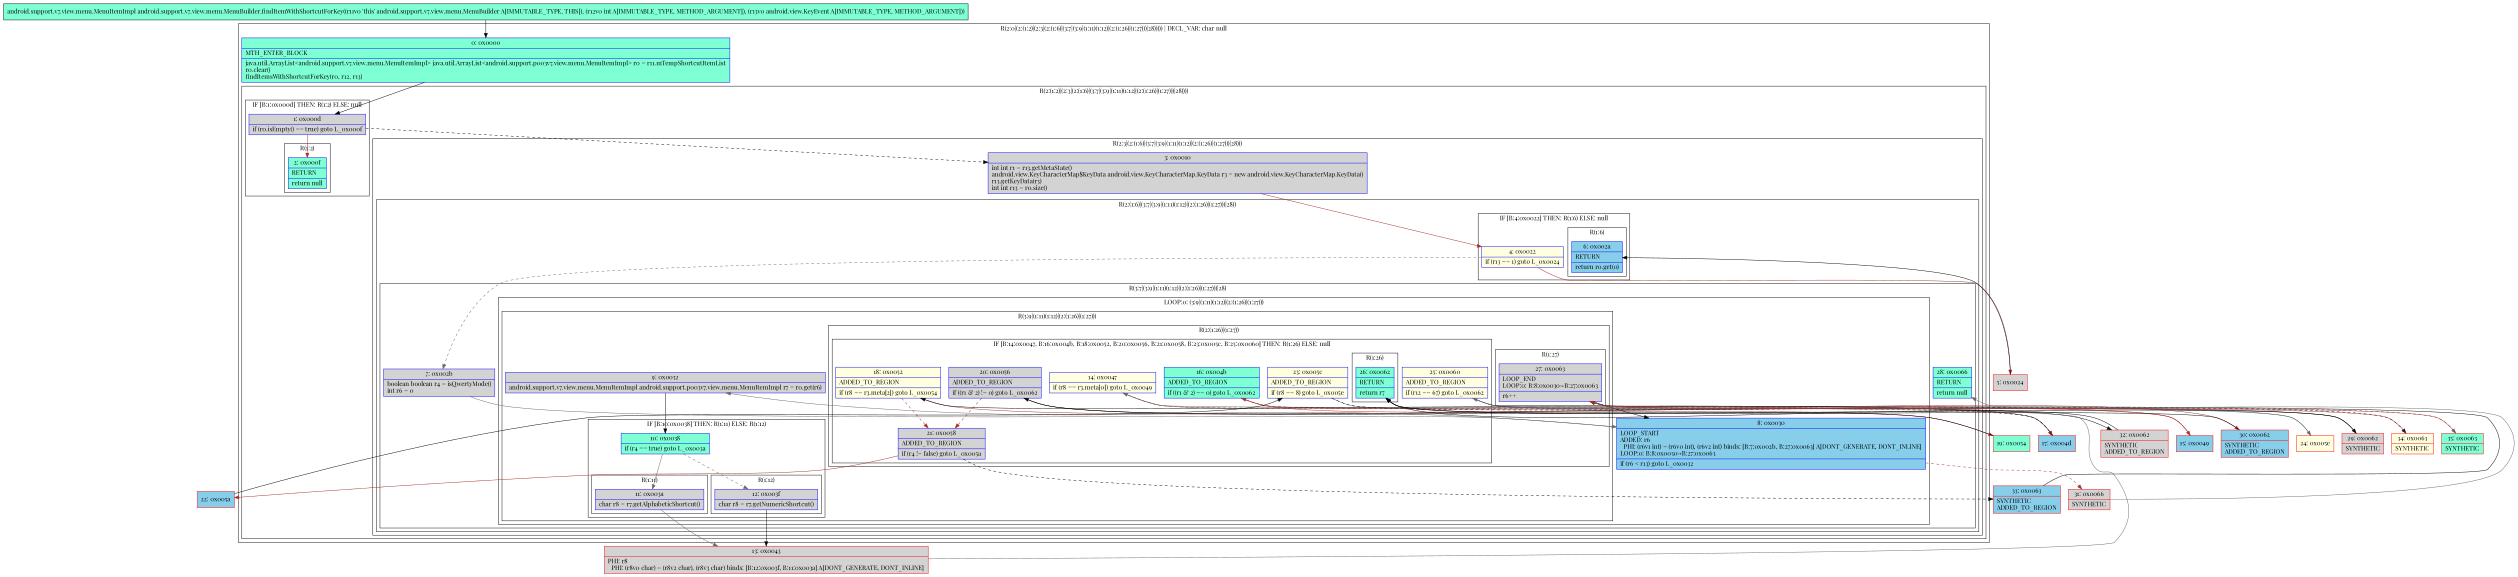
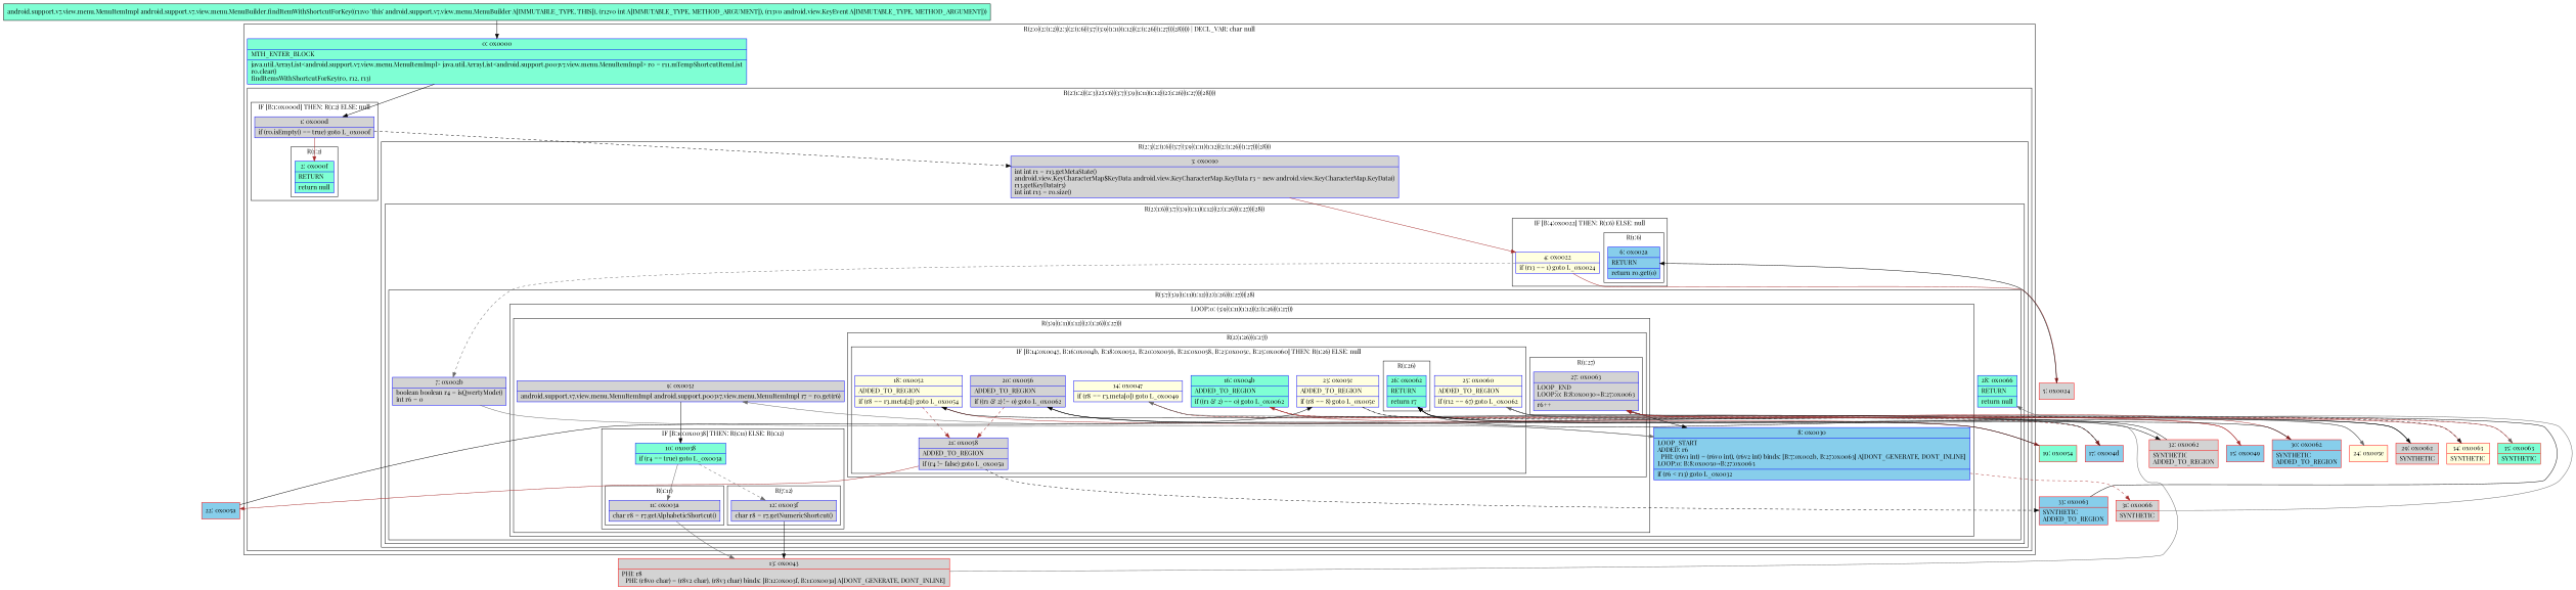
  digraph {
    fontname="Playfair Display"
    node [color=blue fillcolor=lightgrey fontname="Playfair Display" shape=record style=filled]
    edge [color=black fontname="Playfair Display"]
    n1 [fillcolor=aquamarine label="{2\:\ 0x000f|RETURN\l|return null\l}"]
    n2 [label="{1\:\ 0x000d|if (r0.isEmpty() == true) goto L_0x000f\l}"]
    n3 [fillcolor=skyblue label="{6\:\ 0x002a|RETURN\l|return r0.get(0)\l}"]
    n4 [fillcolor=lightyellow label="{4\:\ 0x0022|if (r13 == 1) goto L_0x0024\l}"]
    n5 [label="{11\:\ 0x003a|char r8 = r7.getAlphabeticShortcut()\l}"]
    n6 [label="{12\:\ 0x003f|char r8 = r7.getNumericShortcut()\l}"]
    n7 [fillcolor=aquamarine label="{10\:\ 0x0038|if (r4 == true) goto L_0x003a\l}"]
    n8 [fillcolor=aquamarine label="{26\:\ 0x0062|RETURN\l|return r7\l}"]
    n9 [fillcolor=lightyellow label="{14\:\ 0x0047|if (r8 == r3.meta[0]) goto L_0x0049\l}"]
    n10 [fillcolor=aquamarine label="{16\:\ 0x004b|ADDED_TO_REGION\l|if ((r1 & 2) == 0) goto L_0x0062\l}"]
    n11 [fillcolor=lightyellow label="{18\:\ 0x0052|ADDED_TO_REGION\l|if (r8 == r3.meta[2]) goto L_0x0054\l}"]
    n12 [label="{20\:\ 0x0056|ADDED_TO_REGION\l|if ((r1 & 2) != 0) goto L_0x0062\l}"]
    n13 [label="{21\:\ 0x0058|ADDED_TO_REGION\l|if (r4 != false) goto L_0x005a\l}"]
    n14 [fillcolor=lightyellow label="{23\:\ 0x005c|ADDED_TO_REGION\l|if (r8 == 8) goto L_0x005e\l}"]
    n15 [fillcolor=lightyellow label="{25\:\ 0x0060|ADDED_TO_REGION\l|if (r12 == 67) goto L_0x0062\l}"]
    n16 [label="{27\:\ 0x0063|LOOP_END\lLOOP:0: B:8:0x0030\-\>B:27:0x0063\l|r6++\l}"]
    n17 [label="{9\:\ 0x0032|android.support.v7.view.menu.MenuItemImpl android.support.p003v7.view.menu.MenuItemImpl r7 = r0.get(r6)\l}"]
    n18 [fillcolor=skyblue label="{8\:\ 0x0030|LOOP_START\lADDED: r6 \l  PHI: (r6v1 int) = (r6v0 int), (r6v2 int) binds: [B:7:0x002b, B:27:0x0063] A[DONT_GENERATE, DONT_INLINE]\lLOOP:0: B:8:0x0030\-\>B:27:0x0063\l|if (r6 \< r13) goto L_0x0032\l}"]
    n19 [label="{7\:\ 0x002b|boolean boolean r4 = isQwertyMode()\lint r6 = 0\l}"]
    n20 [fillcolor=aquamarine label="{28\:\ 0x0066|RETURN\l|return null\l}"]
    n21 [label="{3\:\ 0x0010|int int r1 = r13.getMetaState()\landroid.view.KeyCharacterMap$KeyData android.view.KeyCharacterMap.KeyData r3 = new android.view.KeyCharacterMap.KeyData()\lr13.getKeyData(r3)\lint int r13 = r0.size()\l}"]
    n22 [fillcolor=aquamarine label="{0\:\ 0x0000|MTH_ENTER_BLOCK\l|java.util.ArrayList\<android.support.v7.view.menu.MenuItemImpl\> java.util.ArrayList\<android.support.p003v7.view.menu.MenuItemImpl\> r0 = r11.mTempShortcutItemList\lr0.clear()\lfindItemsWithShortcutForKey(r0, r12, r13)\l}"]
    n23 [color=red label="{5\:\ 0x0024}"]
    n24 [color=red label="{13\:\ 0x0043|PHI: r8 \l  PHI: (r8v0 char) = (r8v2 char), (r8v3 char) binds: [B:12:0x003f, B:11:0x003a] A[DONT_GENERATE, DONT_INLINE]\l}"]
    n25 [color=red fillcolor=skyblue label="{15\:\ 0x0049}"]
    n26 [color=red fillcolor=skyblue label="{17\:\ 0x004d}"]
    n27 [color=red fillcolor=skyblue label="{30\:\ 0x0062|SYNTHETIC\lADDED_TO_REGION\l}"]
    n28 [color=red fillcolor=aquamarine label="{19\:\ 0x0054}"]
    n29 [color=red label="{32\:\ 0x0062|SYNTHETIC\lADDED_TO_REGION\l}"]
    n30 [color=red fillcolor=skyblue label="{22\:\ 0x005a}"]
    n31 [color=red fillcolor=skyblue label="{33\:\ 0x0063|SYNTHETIC\lADDED_TO_REGION\l}"]
    n32 [color=red fillcolor=lightyellow label="{24\:\ 0x005e}"]
    n33 [color=red fillcolor=lightyellow label="{34\:\ 0x0063|SYNTHETIC\l}"]
    n34 [color=red label="{29\:\ 0x0062|SYNTHETIC\l}"]
    n35 [color=red fillcolor=aquamarine label="{35\:\ 0x0063|SYNTHETIC\l}"]
    n36 [color=red label="{31\:\ 0x0066|SYNTHETIC\l}"]
    n37 [fillcolor=aquamarine label="{android.support.v7.view.menu.MenuItemImpl android.support.v7.view.menu.MenuBuilder.findItemWithShortcutForKey((r11v0 'this' android.support.v7.view.menu.MenuBuilder A[IMMUTABLE_TYPE, THIS]), (r12v0 int A[IMMUTABLE_TYPE, METHOD_ARGUMENT]), (r13v0 android.view.KeyEvent A[IMMUTABLE_TYPE, METHOD_ARGUMENT])) }" color=""]
    subgraph cluster_1 {
      label="R(2:0|(2:(1:2)|(2:3|(2:(1:6)|(3:7|(3:9|(1:11)(1:12)|(2:(1:26)|(1:27)))|28))))) | DECL_VAR: char null\l"
      n22
      subgraph cluster_2 {
        label="R(2:(1:2)|(2:3|(2:(1:6)|(3:7|(3:9|(1:11)(1:12)|(2:(1:26)|(1:27)))|28))))"
        subgraph cluster_3 {
          label="IF [B:1:0x000d] THEN: R(1:2) ELSE: null"
          n2
          subgraph cluster_4 {
            label="R(1:2)"
            n1
          }
        }
        subgraph cluster_5 {
          label="R(2:3|(2:(1:6)|(3:7|(3:9|(1:11)(1:12)|(2:(1:26)|(1:27)))|28)))"
          n21
          subgraph cluster_6 {
            label="R(2:(1:6)|(3:7|(3:9|(1:11)(1:12)|(2:(1:26)|(1:27)))|28))"
            subgraph cluster_7 {
              label="IF [B:4:0x0022] THEN: R(1:6) ELSE: null"
              n4
              subgraph cluster_8 {
                label="R(1:6)"
                n3
              }
            }
            subgraph cluster_9 {
              label="R(3:7|(3:9|(1:11)(1:12)|(2:(1:26)|(1:27)))|28)"
              n19
              n20
              subgraph cluster_10 {
                label="LOOP:0: (3:9|(1:11)(1:12)|(2:(1:26)|(1:27)))"
                n18
                subgraph cluster_11 {
                  label="R(3:9|(1:11)(1:12)|(2:(1:26)|(1:27)))"
                  n17
                  subgraph cluster_12 {
                    label="IF [B:10:0x0038] THEN: R(1:11) ELSE: R(1:12)"
                    n7
                    subgraph cluster_13 {
                      label="R(1:11)"
                      n5
                    }
                    subgraph cluster_14 {
-                     label="R(1:12)"
+                     label="R(7:12)"
                      n6
                    }
                  }
                  subgraph cluster_15 {
                    label="R(2:(1:26)|(1:27))"
                    subgraph cluster_16 {
                      label="IF [B:14:0x0047, B:16:0x004b, B:18:0x0052, B:20:0x0056, B:21:0x0058, B:23:0x005c, B:25:0x0060] THEN: R(1:26) ELSE: null"
                      n9
                      n10
                      n11
                      n12
                      n13
                      n14
                      n15
                      subgraph cluster_17 {
                        label="R(1:26)"
                        n8
                      }
                    }
                    subgraph cluster_18 {
                      label="R(1:27)"
                      n16
                    }
                  }
                }
              }
            }
          }
        }
      }
    }
    n2 -> n1 [color=brown]
    n2 -> n21 [style=dashed]
    n4 -> n19 [color=gray40 style=dashed]
    n4 -> n23 [color=brown]
    n5 -> n24 [color=gray40]
    n6 -> n24
    n7 -> n5 [color=gray40]
    n7 -> n6 [color=gray40 style=dashed]
    n9 -> n25 [color=brown]
    n9 -> n26 [color=gray40 style=dashed]
    n10 -> n26 [color=brown style=dashed]
    n10 -> n27 [color=brown]
    n11 -> n13 [color=brown style=dashed]
    n11 -> n28 [color=brown]
    n12 -> n13 [color=brown style=dashed]
    n12 -> n29
    n13 -> n30 [color=brown]
    n13 -> n31 [style=dashed]
    n14 -> n32 [color=gray40]
    n14 -> n33 [style=dashed]
    n15 -> n34
    n15 -> n35 [color=gray40 style=dashed]
    n16 -> n18
    n17 -> n7
    n18 -> n17 [color=gray40]
    n18 -> n36 [color=brown style=dashed]
    n19 -> n18 [color=gray40]
    n21 -> n4 [color=brown]
    n22 -> n2
    n23 -> n3
    n24 -> n9 [color=gray40]
    n25 -> n10 [color=brown]
    n26 -> n11
    n27 -> n8
    n28 -> n12
    n29 -> n8
    n30 -> n14
    n31 -> n16
    n32 -> n15 [color=gray40]
    n33 -> n16 [color=brown]
    n34 -> n8
    n35 -> n16 [color=brown]
    n36 -> n20 [color=gray40]
    n37 -> n22
  }
